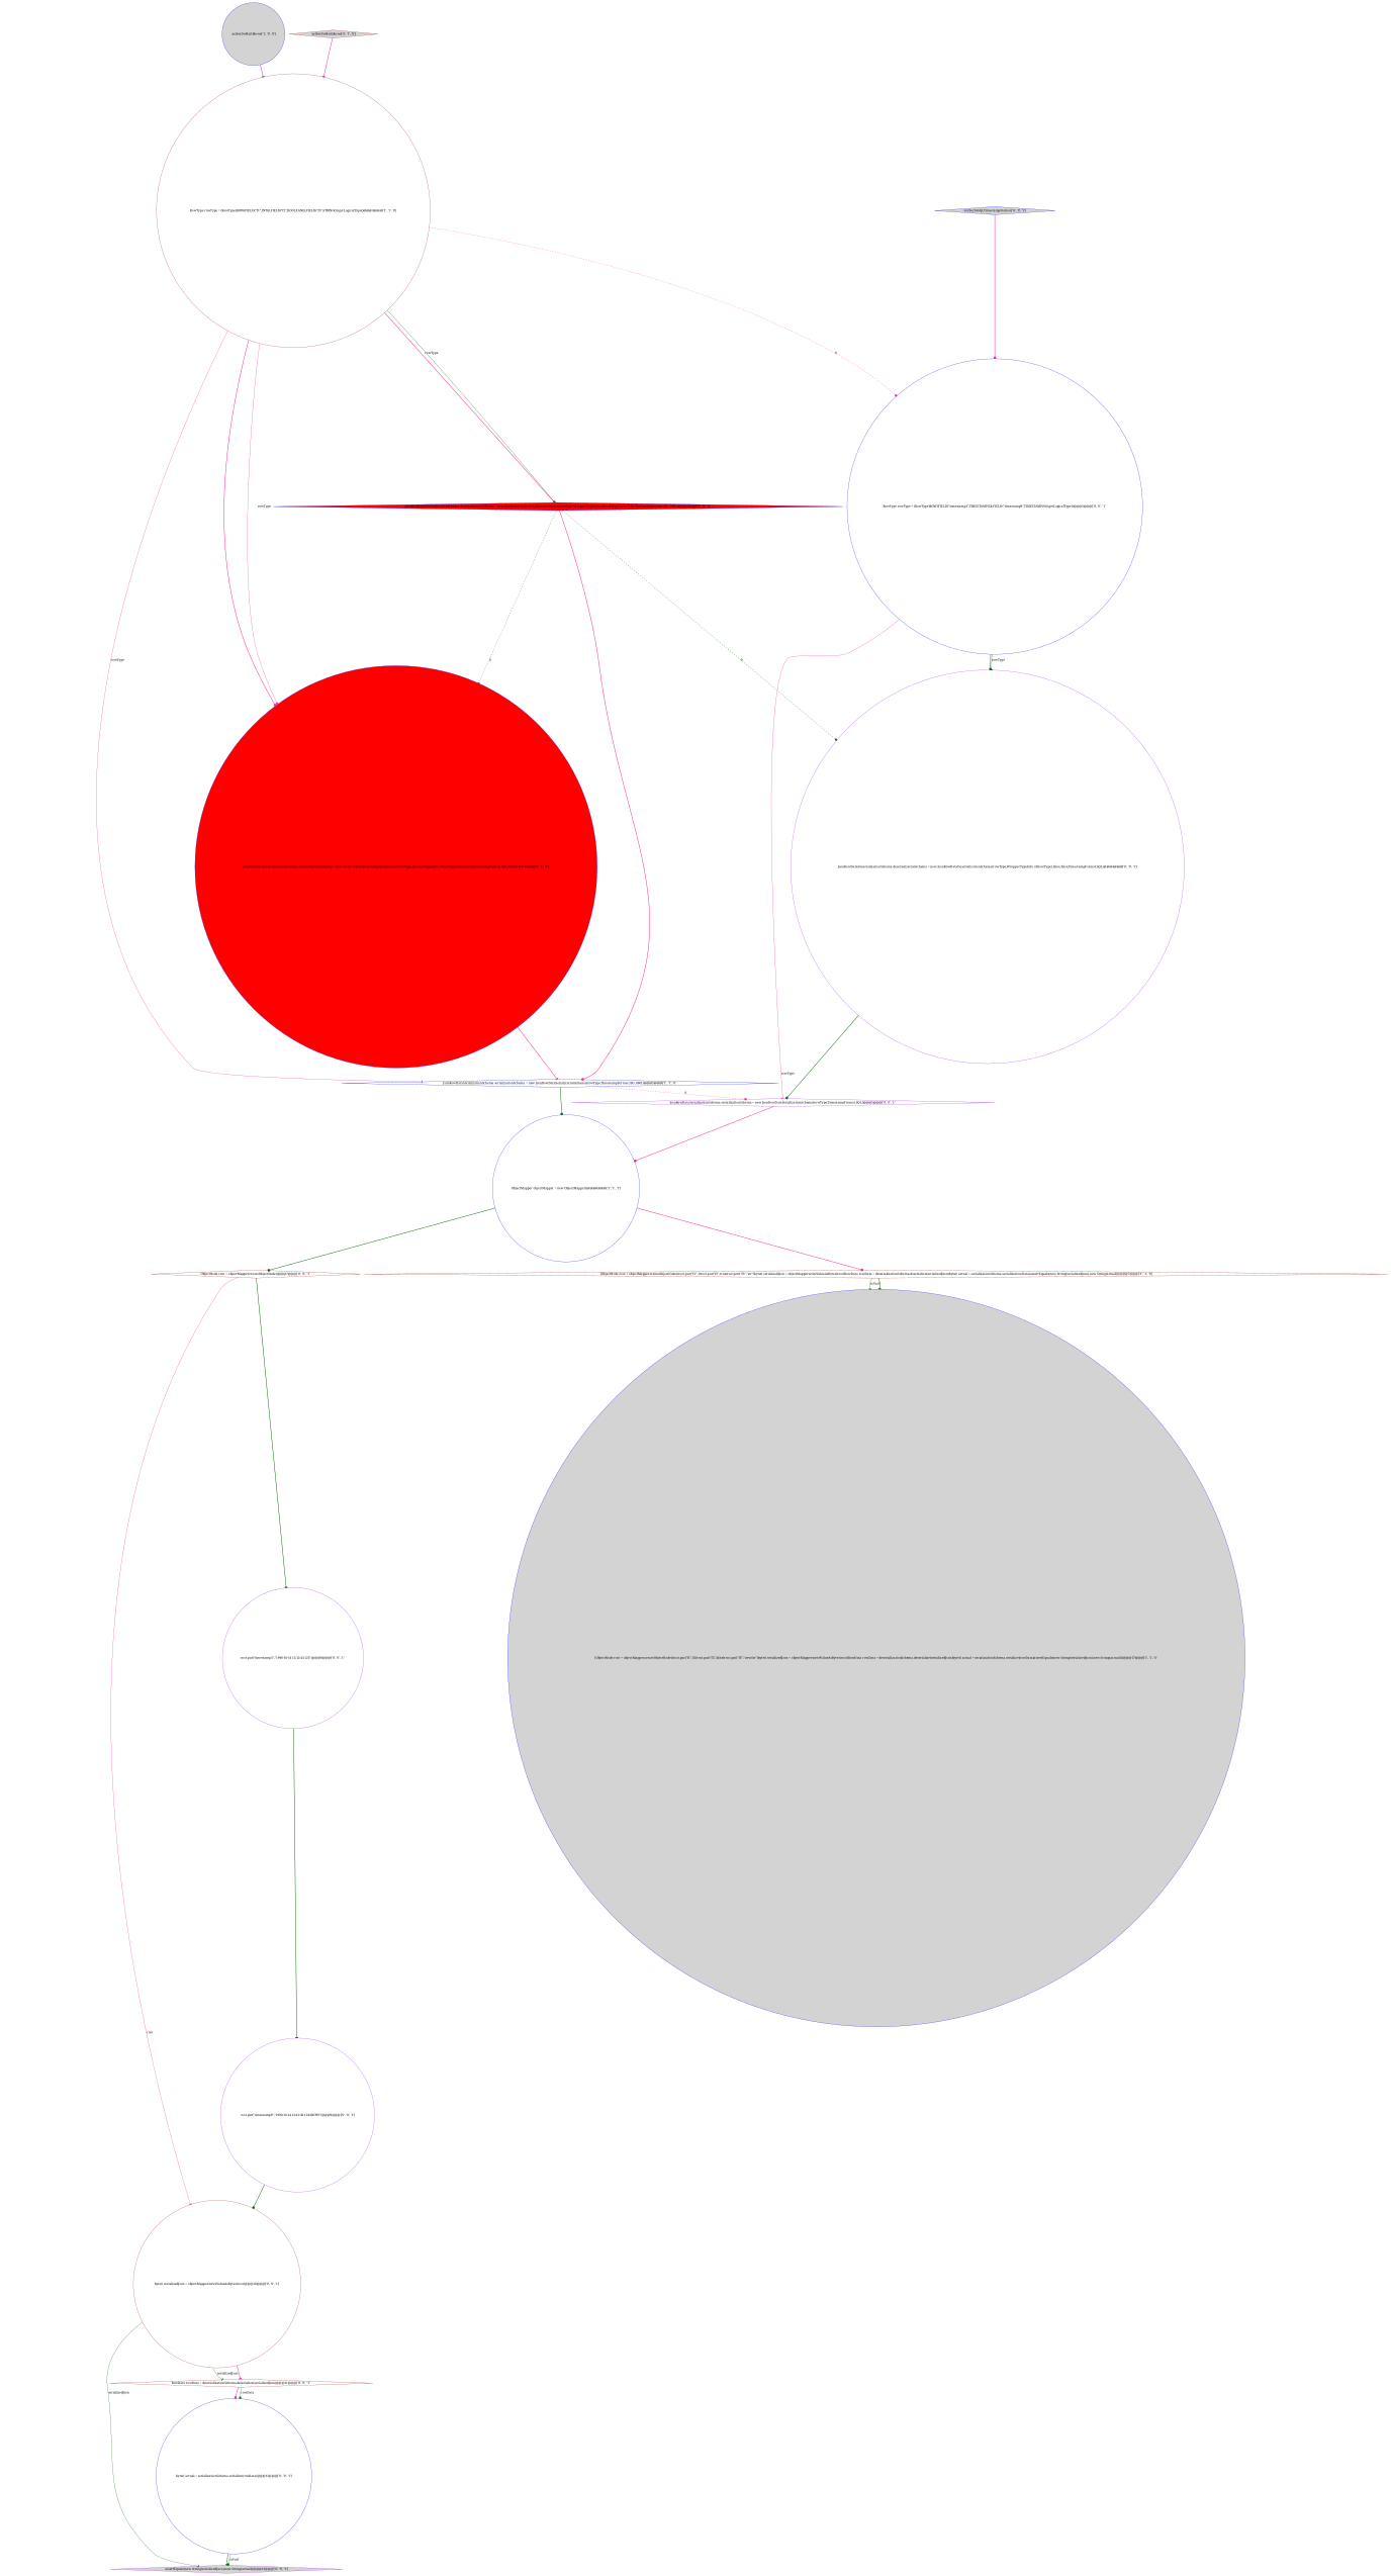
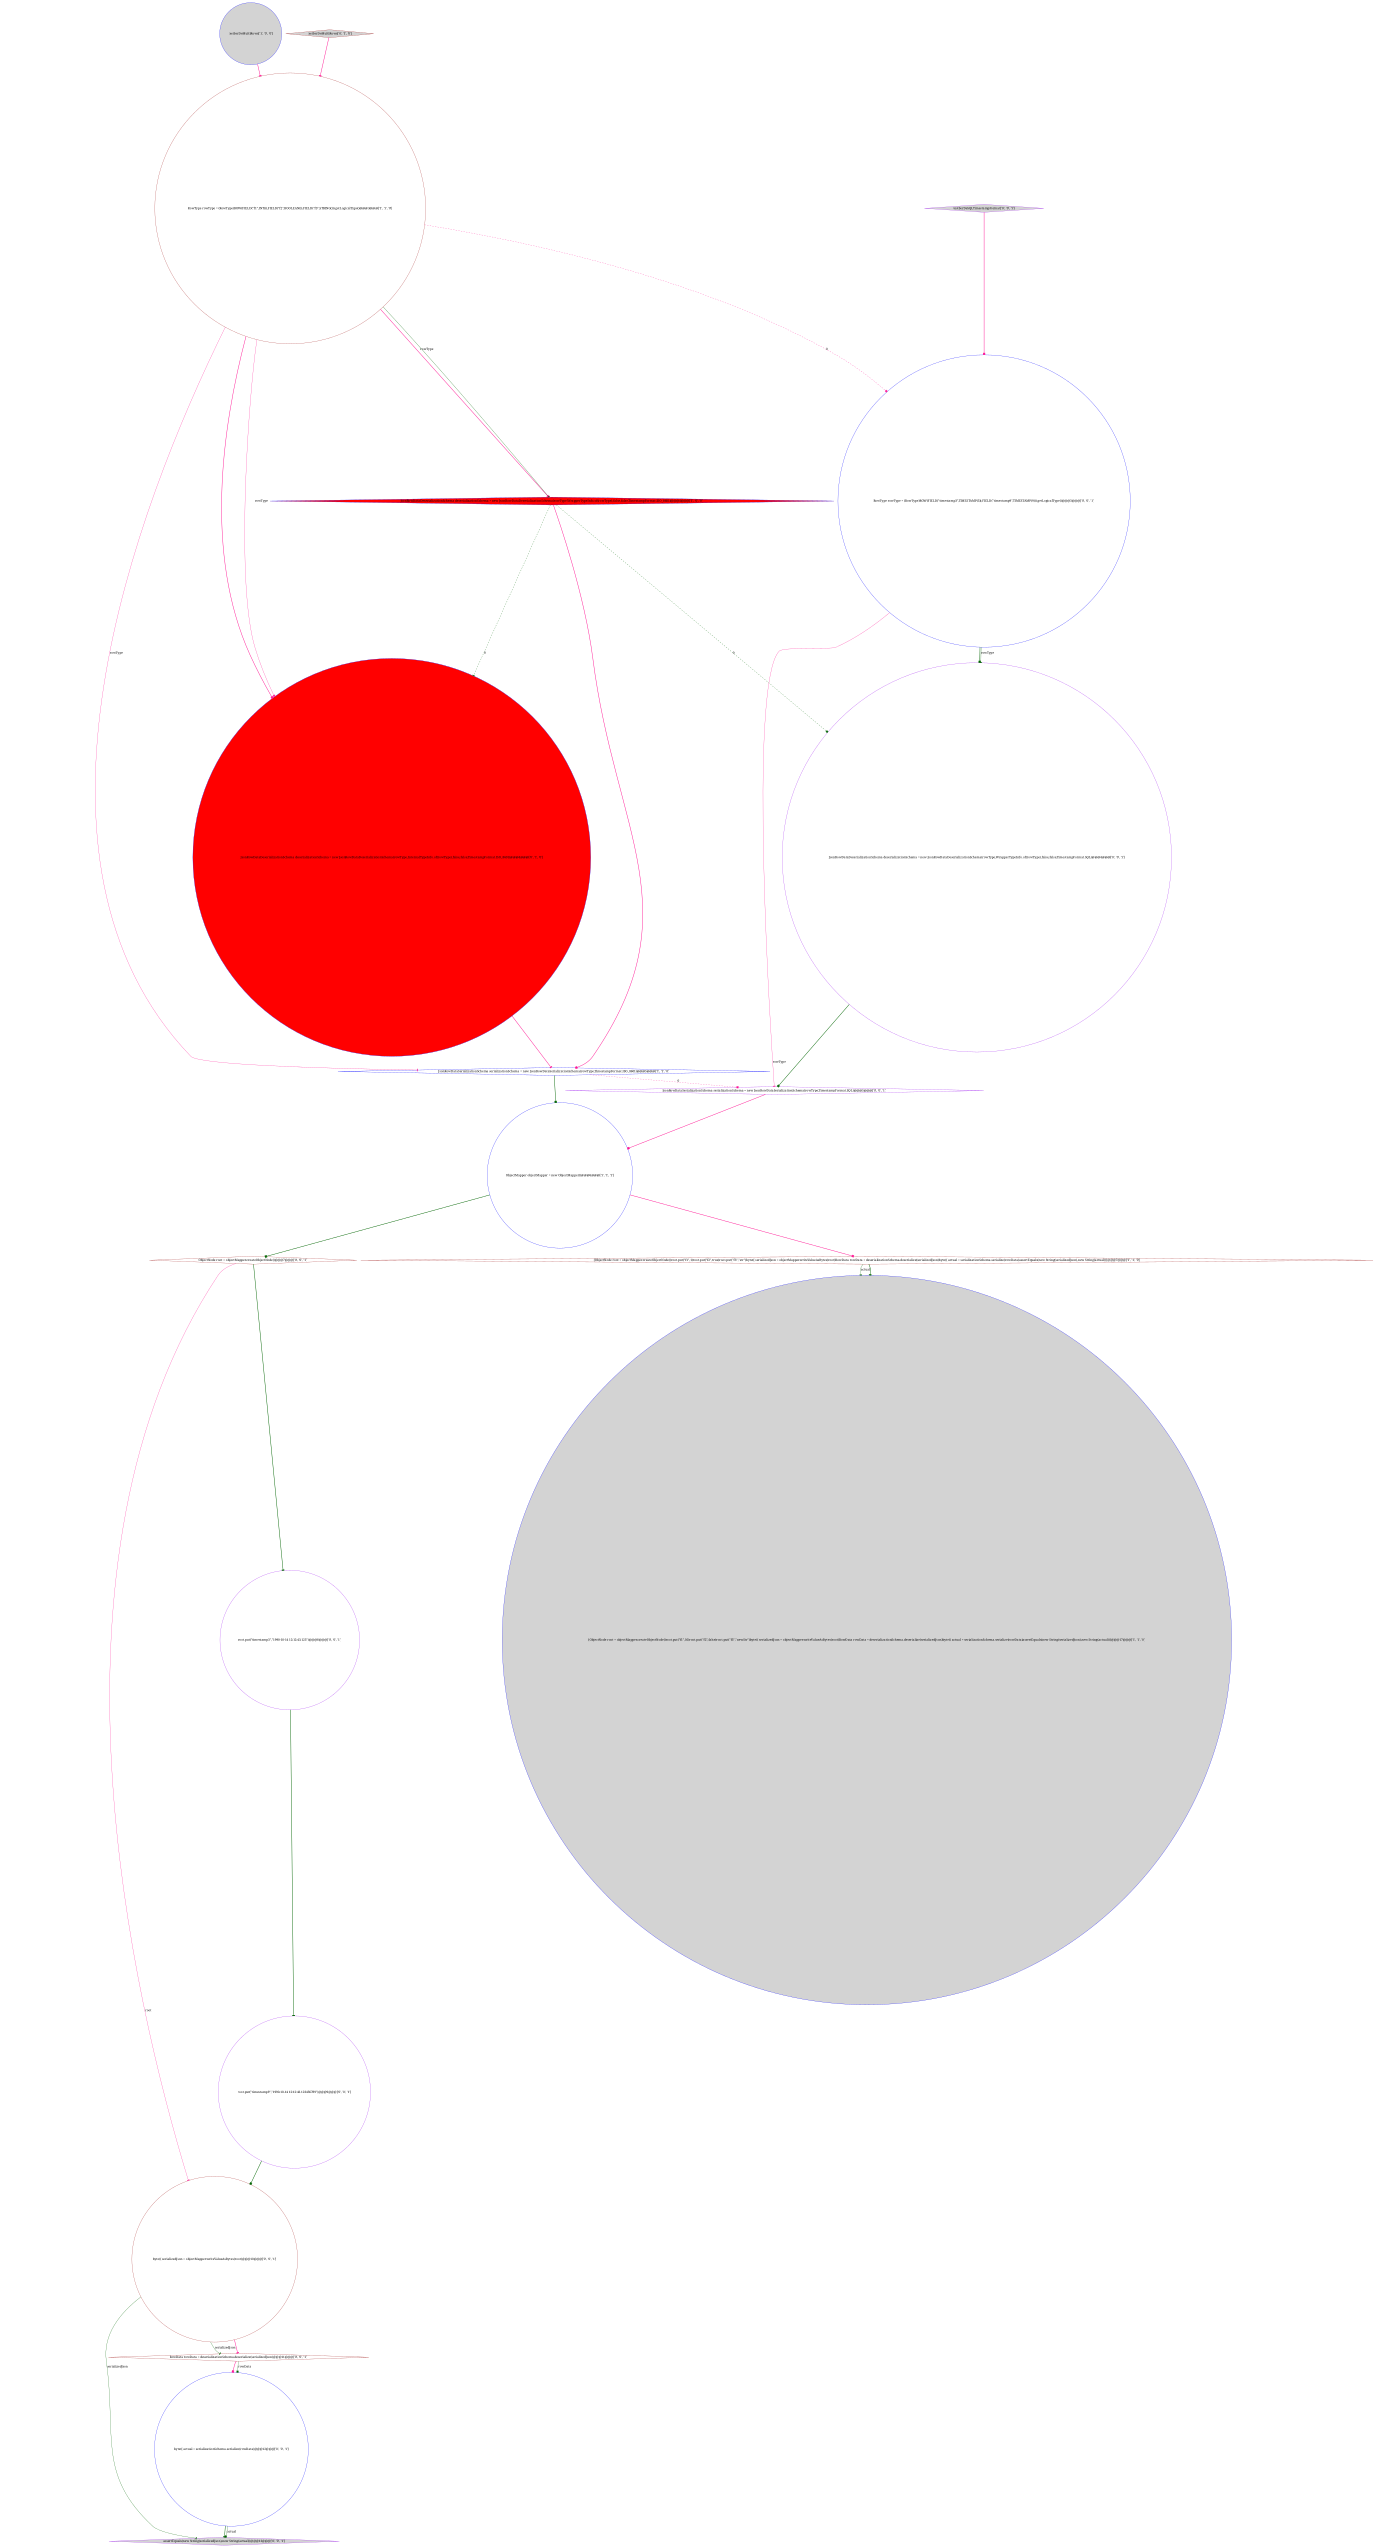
  digraph {
    fontname="Noto Serif"
    node [fillcolor=white shape=circle style=filled color=blue fontname="Noto Serif"]
    edge [style=bold color=darkgreen arrowhead=box fontname="Noto Serif"]
    n1 [label="ObjectNode root = objectMapper.createObjectNode()@@@7@@@['0', '0', '1']" shape=diamond color=brown]
    n2 [label="byte(( serializedJson = objectMapper.writeValueAsBytes(root)@@@10@@@['0', '0', '1']" color=brown]
    n3 [label="root.put(\"timestamp3\",\"1990-10-14 12:12:43.123\")@@@8@@@['0', '0', '1']" color=purple]
    n4 [label="RowData rowData = deserializationSchema.deserialize(serializedJson)@@@11@@@['0', '0', '1']" shape=diamond color=brown]
    n5 [fillcolor=lightgray label="assertEquals(new String(serializedJson),new String(actual))@@@13@@@['0', '0', '1']" shape=diamond color=purple]
    n6 [label="byte(( actual = serializationSchema.serialize(rowData)@@@12@@@['0', '0', '1']"]
    n7 [label="root.put(\"timestamp9\",\"1990-10-14 12:12:43.123456789\")@@@9@@@['0', '0', '1']" color=purple]
    n8 [label="JsonRowDataSerializationSchema serializationSchema = new JsonRowDataSerializationSchema(rowType,TimestampFormat.ISO_8601)@@@5@@@['1', '1', '0']" shape=diamond]
    n9 [label="JsonRowDataSerializationSchema serializationSchema = new JsonRowDataSerializationSchema(rowType,TimestampFormat.SQL)@@@5@@@['0', '0', '1']" shape=diamond color=purple]
    n10 [label="ObjectMapper objectMapper = new ObjectMapper()@@@6@@@['1', '1', '1']"]
    n11 [fillcolor=lightgray label="{ObjectNode root = objectMapper.createObjectNode()root.put(\"f1\",10)root.put(\"f2\",false)root.put(\"f3\",\"newStr\")byte(( serializedJson = objectMapper.writeValueAsBytes(root)RowData rowData = deserializationSchema.deserialize(serializedJson)byte(( actual = serializationSchema.serialize(rowData)assertEquals(new String(serializedJson),new String(actual))}@@@17@@@['1', '1', '0']"]
    n12 [fillcolor=lightgray label="testSerDeMultiRows['1', '0', '0']"]
    n13 [label="RowType rowType = (RowType)ROW(FIELD(\"f1\",INT()),FIELD(\"f2\",BOOLEAN()),FIELD(\"f3\",STRING())).getLogicalType()@@@3@@@['1', '1', '0']" color=brown]
    n14 [fillcolor=lightgray label="testSerDeMultiRows['0', '1', '0']" shape=diamond color=brown]
-   n15 [fillcolor=lightgray label="testSerDeSQLTimestampFormat['0', '0', '1']" shape=diamond]
+   n15 [fillcolor=lightgray label="testSerDeSQLTimestampFormat['0', '0', '1']" shape=diamond color=purple]
    n16 [label="RowType rowType = (RowType)ROW(FIELD(\"timestamp3\",TIMESTAMP(3)),FIELD(\"timestamp9\",TIMESTAMP(9))).getLogicalType()@@@3@@@['0', '0', '1']"]
    n17 [fillcolor=red label="JsonRowDataDeserializationSchema deserializationSchema = new JsonRowDataDeserializationSchema(rowType,InternalTypeInfo.of(rowType),false,false,TimestampFormat.ISO_8601)@@@4@@@['0', '1', '0']"]
    n18 [fillcolor=red label="JsonRowDataDeserializationSchema deserializationSchema = new JsonRowDataDeserializationSchema(rowType,WrapperTypeInfo.of(rowType),false,false,TimestampFormat.ISO_8601)@@@4@@@['1', '0', '0']" shape=diamond]
    n19 [label="JsonRowDataDeserializationSchema deserializationSchema = new JsonRowDataDeserializationSchema(rowType,WrapperTypeInfo.of(rowType),false,false,TimestampFormat.SQL)@@@4@@@['0', '0', '1']" color=purple]
    n20 [label="{ObjectNode root = objectMapper.createObjectNode()root.put(\"f1\",1)root.put(\"f2\",true)root.put(\"f3\",\"str\")byte(( serializedJson = objectMapper.writeValueAsBytes(root)RowData rowData = deserializationSchema.deserialize(serializedJson)byte(( actual = serializationSchema.serialize(rowData)assertEquals(new String(serializedJson),new String(actual))}@@@7@@@['1', '1', '0']" shape=diamond color=brown]
    n1 -> n2 [label=root style=solid color=deeppink arrowhead=tee]
    n1 -> n3 [arrowhead=tee]
    n2 -> n4 [label=serializedJson style=solid arrowhead=tee]
    n2 -> n4 [color=deeppink arrowhead=tee]
    n2 -> n5 [label=serializedJson style=solid arrowhead=tee]
    n3 -> n7 [arrowhead=tee]
    n4 -> n6 [color=deeppink]
    n4 -> n6 [label=rowData style=solid]
    n6 -> n5 [arrowhead=tee]
    n6 -> n5 [label=actual style=solid]
    n7 -> n2
    n8 -> n9 [label=0 style=dashed color=deeppink]
    n8 -> n10
    n9 -> n10 [color=deeppink]
    n10 -> n1
    n10 -> n20 [color=deeppink]
    n12 -> n13 [color=deeppink arrowhead=tee]
    n13 -> n8 [label=rowType style=solid color=deeppink arrowhead=tee]
    n13 -> n16 [label=0 style=dashed color=deeppink]
    n13 -> n17 [color=deeppink]
    n13 -> n17 [label=rowType style=solid color=deeppink]
    n13 -> n18 [color=deeppink]
    n13 -> n18 [label=rowType style=solid arrowhead=tee]
    n14 -> n13 [color=deeppink arrowhead=tee]
    n15 -> n16 [color=deeppink]
    n16 -> n9 [label=rowType style=solid color=deeppink arrowhead=tee]
    n16 -> n19
    n16 -> n19 [label=rowType style=solid arrowhead=tee]
    n17 -> n8 [color=deeppink arrowhead=tee]
    n18 -> n8 [color=deeppink]
    n18 -> n17 [label=0 style=dashed arrowhead=tee]
    n18 -> n19 [label=0 style=dashed]
    n19 -> n9
    n20 -> n11 [label=actual style=solid arrowhead=tee]
    n20 -> n11 [arrowhead=tee]
  }
